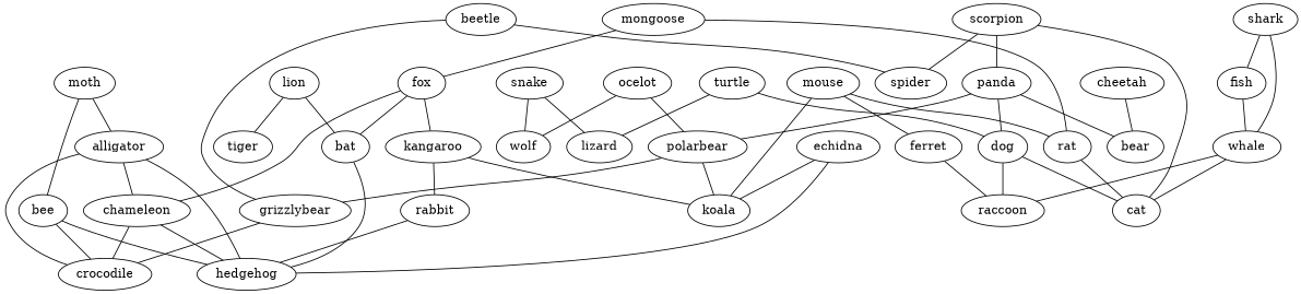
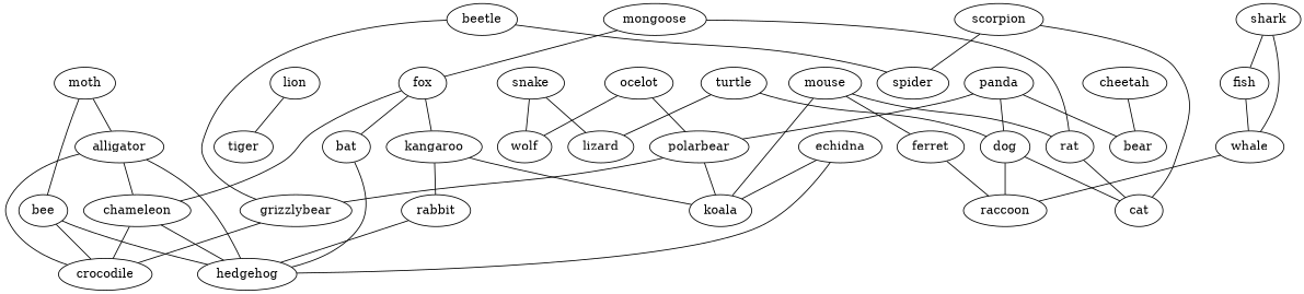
  strict graph {
    edge [weight=1]
    turtle
    dog
    lizard
    cat
    raccoon
    shark
    fish
    whale
    moth
    alligator
    bee
    chameleon
    crocodile
    hedgehog
    mongoose
    fox
    rat
    bat
    kangaroo
    koala
    rabbit
    echidna
    lion
    tiger
    ocelot
    polarbear
    wolf
    grizzlybear
    beetle
    spider
    mouse
    ferret
    scorpion
    panda
    bear
    cheetah
    snake
    turtle -- dog
    turtle -- lizard
    dog -- cat
    dog -- raccoon
    shark -- fish
    shark -- whale
    fish -- whale
-   whale -- cat
    whale -- raccoon
    moth -- alligator
    moth -- bee
    alligator -- chameleon
    alligator -- crocodile
    alligator -- hedgehog
    bee -- crocodile
    bee -- hedgehog
    chameleon -- crocodile
    chameleon -- hedgehog
    mongoose -- fox
    mongoose -- rat
    fox -- chameleon
    fox -- bat
    fox -- kangaroo
    rat -- cat
    bat -- hedgehog
    kangaroo -- koala
    kangaroo -- rabbit
    rabbit -- hedgehog
    echidna -- hedgehog
    echidna -- koala
-   lion -- bat
    lion -- tiger
    ocelot -- polarbear
    ocelot -- wolf
    polarbear -- koala
    polarbear -- grizzlybear
    grizzlybear -- crocodile
    beetle -- grizzlybear
    beetle -- spider
    mouse -- rat
    mouse -- koala
    mouse -- ferret
    ferret -- raccoon
    scorpion -- cat
    scorpion -- spider
-   scorpion -- panda
    panda -- dog
    panda -- polarbear
    panda -- bear
    cheetah -- bear
    snake -- lizard
    snake -- wolf
  }
